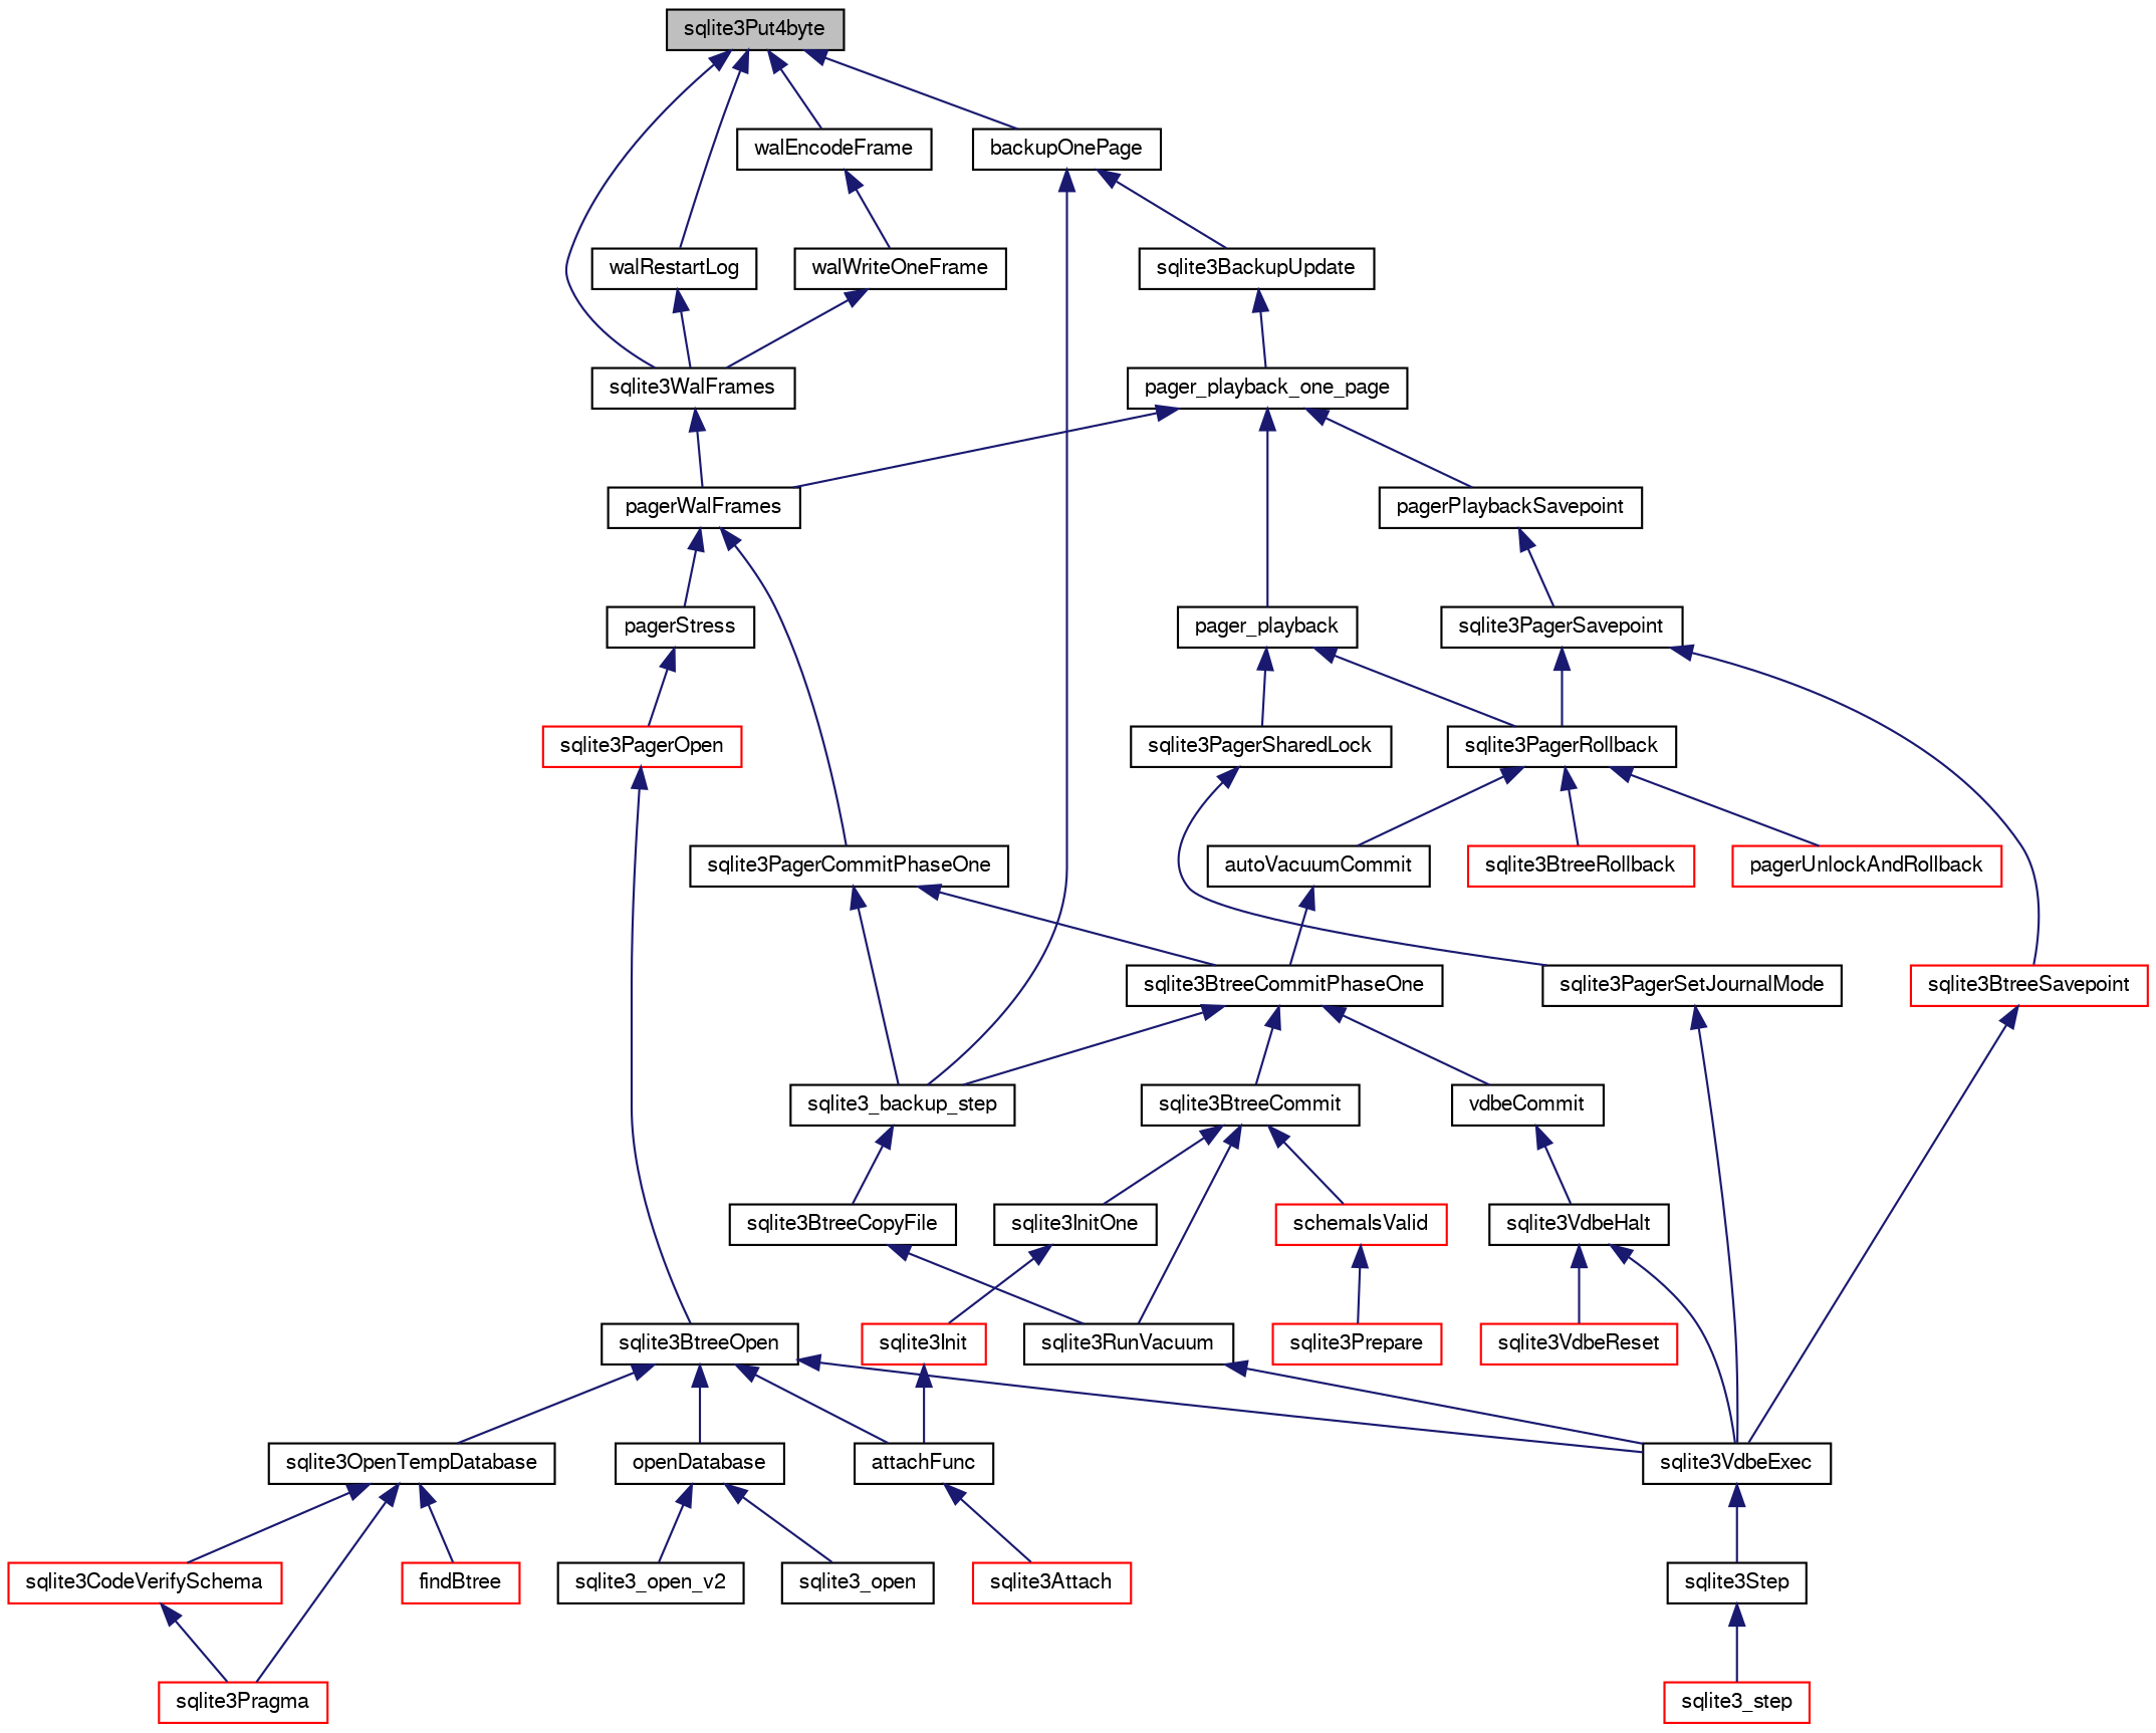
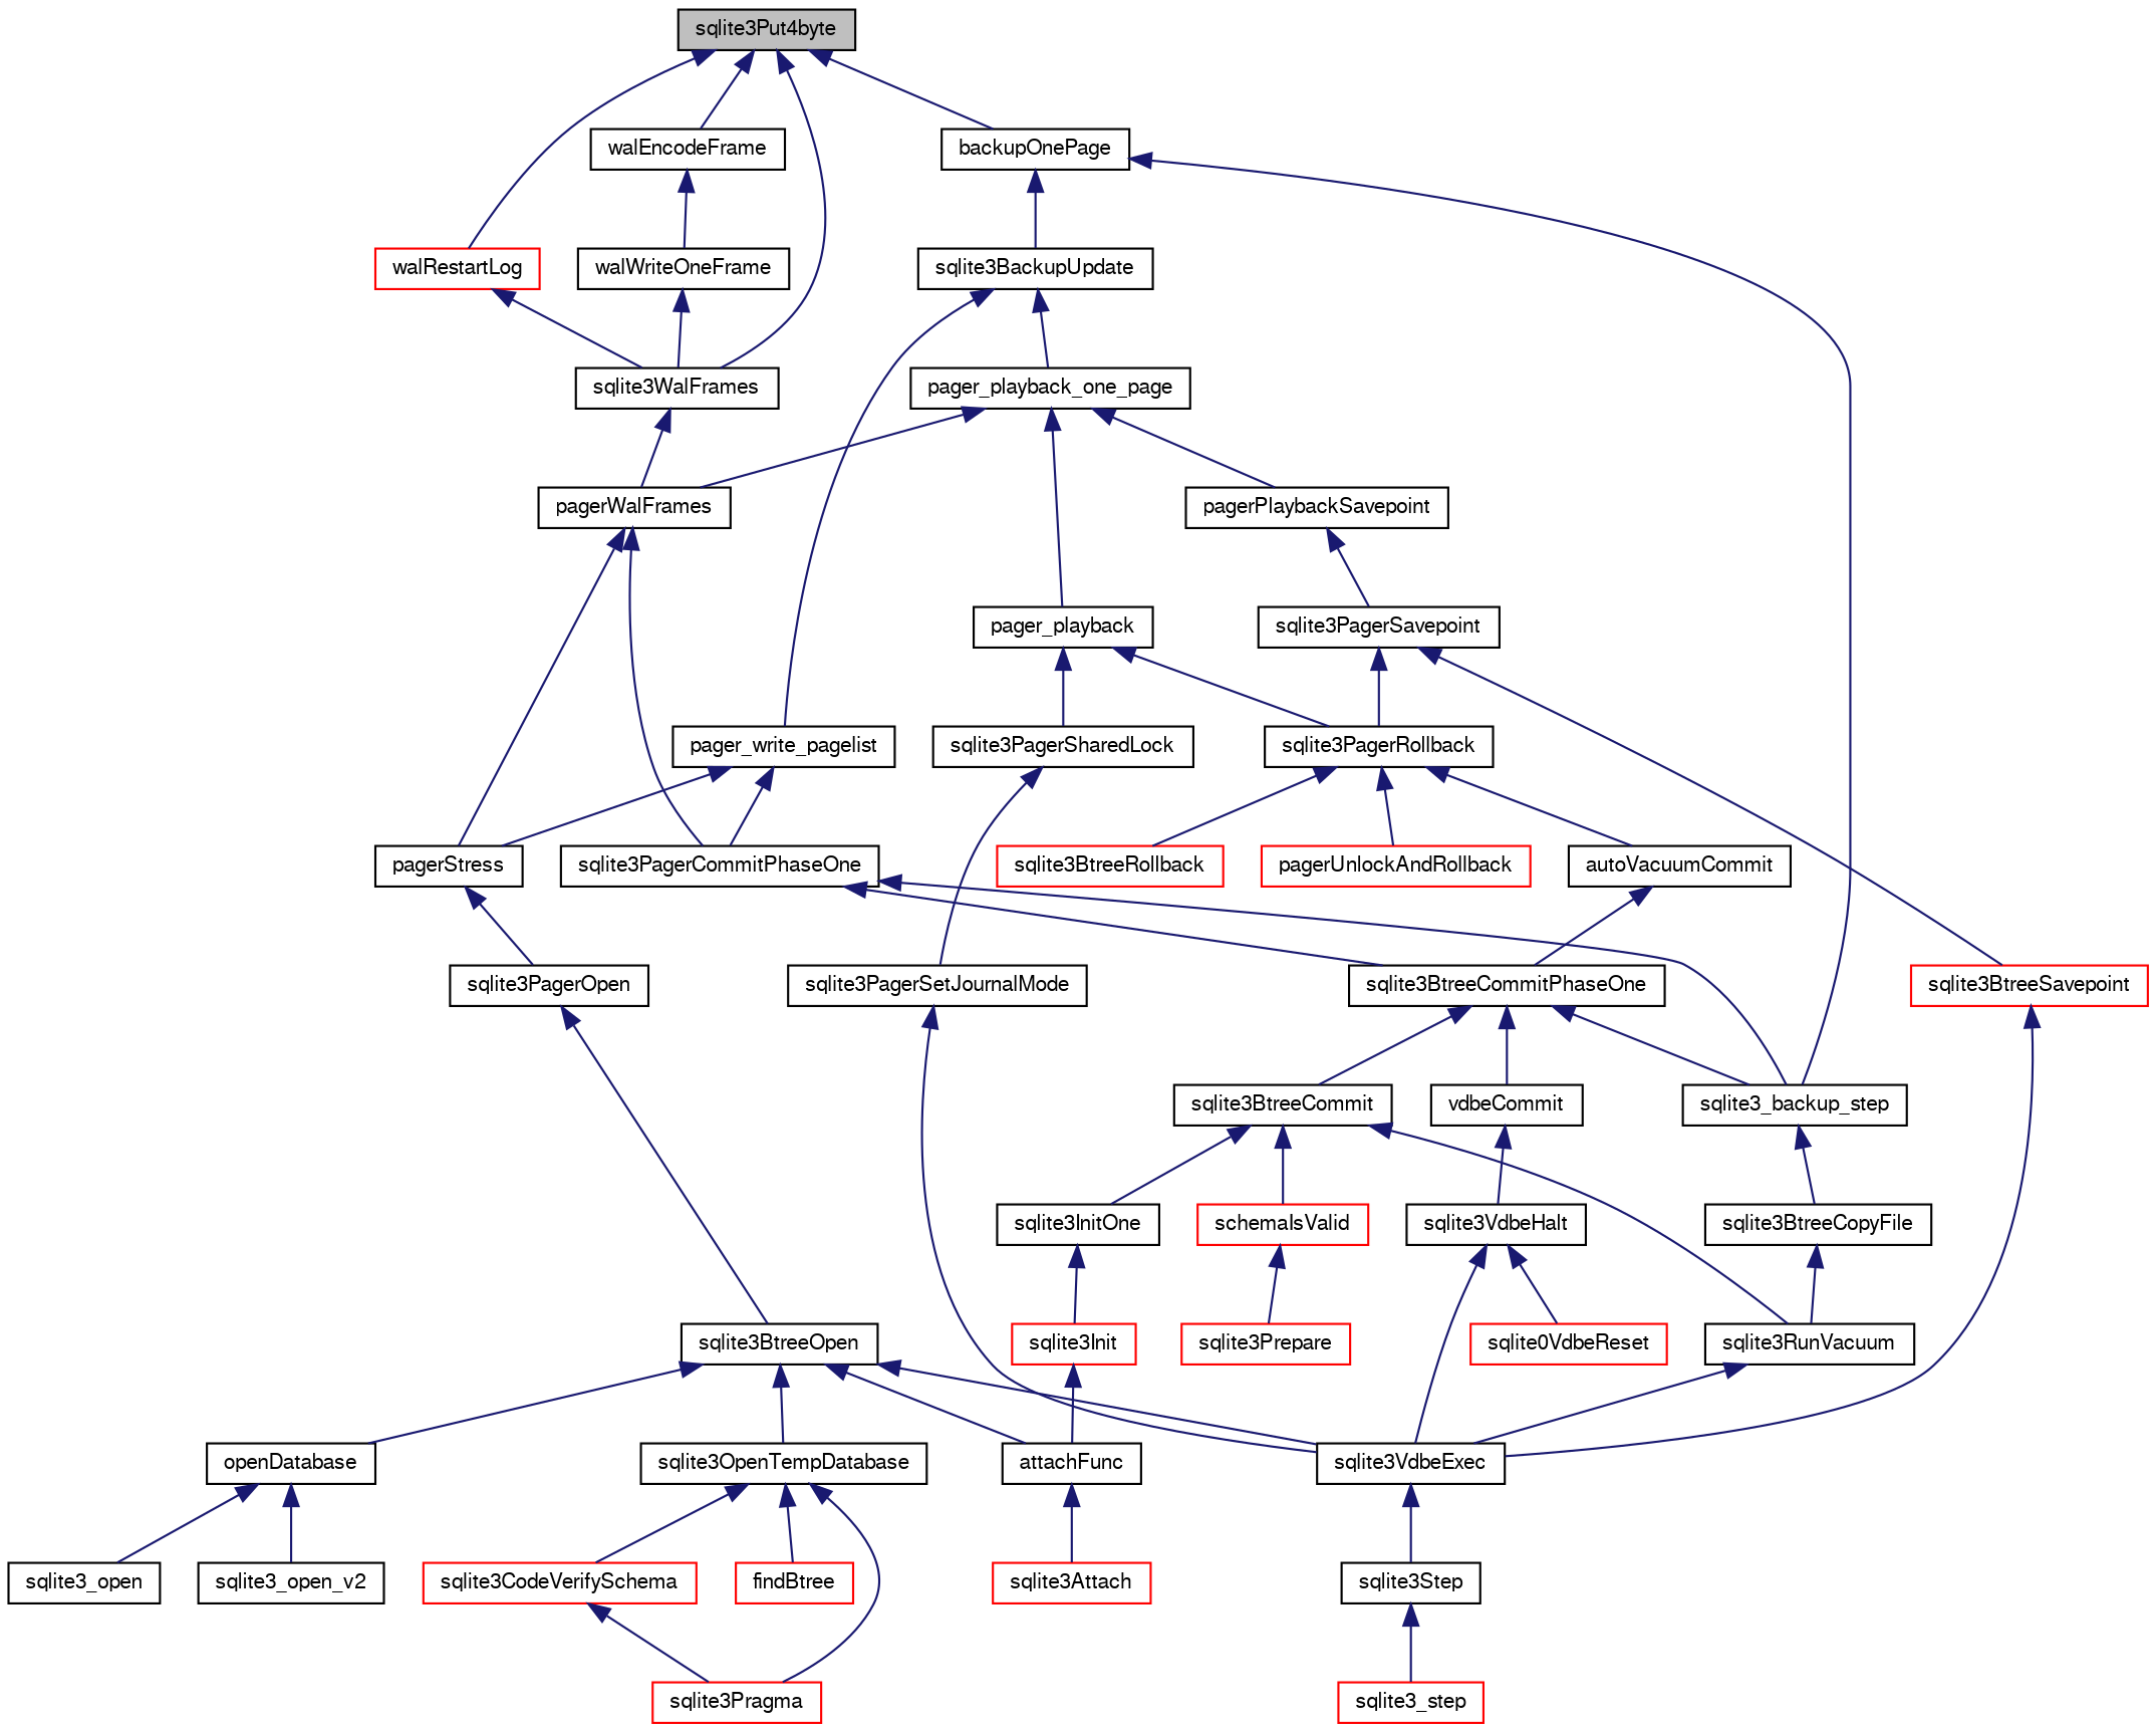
  digraph {
    rankdir=TB
    node [color=black fillcolor=white fontname=FreeSans fontsize=10 shape=record style=filled]
    edge [color=midnightblue dir=back fontname=FreeSans fontsize=10 labelfontname=FreeSans labelfontsize=10 style=solid]
    n1 [fillcolor=grey75 fontcolor=black height=0.2 label=sqlite3Put4byte width=0.4]
    n2 [height=0.2 label=walEncodeFrame width=0.4]
    n3 [height=0.2 label=sqlite3WalFrames width=0.4]
-   n4 [height=0.2 label=walRestartLog width=0.4]
+   n4 [color=red height=0.2 label=walRestartLog width=0.4]
    n5 [height=0.2 label=backupOnePage width=0.4]
    n6 [height=0.2 label=walWriteOneFrame width=0.4]
    n7 [height=0.2 label=pagerWalFrames width=0.4]
    n8 [height=0.2 label=sqlite3_backup_step width=0.4]
    n9 [height=0.2 label=sqlite3BackupUpdate width=0.4]
    n10 [height=0.2 label=pagerStress width=0.4]
    n11 [height=0.2 label=sqlite3PagerCommitPhaseOne width=0.4]
-   n12 [color=red height=0.2 label=sqlite3PagerOpen width=0.4]
+   n12 [height=0.2 label=sqlite3PagerOpen width=0.4]
    n13 [height=0.2 label=sqlite3BtreeCommitPhaseOne width=0.4]
    n14 [height=0.2 label=sqlite3BtreeOpen width=0.4]
    n15 [height=0.2 label=sqlite3VdbeExec width=0.4]
    n16 [height=0.2 label=attachFunc width=0.4]
    n17 [height=0.2 label=sqlite3OpenTempDatabase width=0.4]
    n18 [height=0.2 label=openDatabase width=0.4]
    n19 [height=0.2 label=sqlite3Step width=0.4]
    n20 [color=red height=0.2 label=sqlite3Attach width=0.4]
    n21 [color=red height=0.2 label=findBtree width=0.4]
    n22 [color=red height=0.2 label=sqlite3CodeVerifySchema width=0.4]
    n23 [color=red height=0.2 label=sqlite3Pragma width=0.4]
    n24 [height=0.2 label=sqlite3_open width=0.4]
    n25 [height=0.2 label=sqlite3_open_v2 width=0.4]
    n26 [color=red height=0.2 label=sqlite3_step width=0.4]
    n27 [height=0.2 label=sqlite3BtreeCommit width=0.4]
    n28 [height=0.2 label=vdbeCommit width=0.4]
    n29 [height=0.2 label=sqlite3BtreeCopyFile width=0.4]
    n30 [height=0.2 label=sqlite3InitOne width=0.4]
    n31 [color=red height=0.2 label=schemaIsValid width=0.4]
    n32 [height=0.2 label=sqlite3RunVacuum width=0.4]
    n33 [height=0.2 label=sqlite3VdbeHalt width=0.4]
    n34 [color=red height=0.2 label=sqlite3Init width=0.4]
    n35 [color=red height=0.2 label=sqlite3Prepare width=0.4]
-   n36 [color=red height=0.2 label=sqlite3VdbeReset width=0.4]
+   n36 [color=red height=0.2 label=sqlite0VdbeReset width=0.4]
    n37 [height=0.2 label=pager_playback_one_page width=0.4]
+   n38 [height=0.2 label=pager_write_pagelist width=0.4]
    n39 [height=0.2 label=pager_playback width=0.4]
    n40 [height=0.2 label=pagerPlaybackSavepoint width=0.4]
    n41 [height=0.2 label=sqlite3PagerSharedLock width=0.4]
    n42 [height=0.2 label=sqlite3PagerRollback width=0.4]
    n43 [height=0.2 label=sqlite3PagerSavepoint width=0.4]
    n44 [height=0.2 label=sqlite3PagerSetJournalMode width=0.4]
    n45 [color=red height=0.2 label=pagerUnlockAndRollback width=0.4]
    n46 [height=0.2 label=autoVacuumCommit width=0.4]
    n47 [color=red height=0.2 label=sqlite3BtreeRollback width=0.4]
    n48 [color=red height=0.2 label=sqlite3BtreeSavepoint width=0.4]
    n1 -> n2
    n1 -> n3
    n1 -> n4
    n1 -> n5
    n2 -> n6
    n3 -> n7
    n4 -> n3
    n5 -> n8
    n5 -> n9
    n6 -> n3
    n7 -> n10
    n7 -> n11
    n8 -> n29
    n9 -> n37
+   n9 -> n38
    n10 -> n12
    n11 -> n8
    n11 -> n13
    n12 -> n14
    n13 -> n8
    n13 -> n27
    n13 -> n28
    n14 -> n15
    n14 -> n16
    n14 -> n17
    n14 -> n18
    n15 -> n19
    n16 -> n20
    n17 -> n21
    n17 -> n22
    n17 -> n23
    n18 -> n24
    n18 -> n25
    n19 -> n26
    n22 -> n23
    n27 -> n30
    n27 -> n31
    n27 -> n32
    n28 -> n33
    n29 -> n32
    n30 -> n34
    n31 -> n35
    n32 -> n15
    n33 -> n15
    n33 -> n36
    n34 -> n16
    n37 -> n7
    n37 -> n39
    n37 -> n40
+   n38 -> n10
+   n38 -> n11
    n39 -> n41
    n39 -> n42
    n40 -> n43
    n41 -> n44
    n42 -> n45
    n42 -> n46
    n42 -> n47
    n43 -> n42
    n43 -> n48
    n44 -> n15
    n46 -> n13
    n48 -> n15
  }
